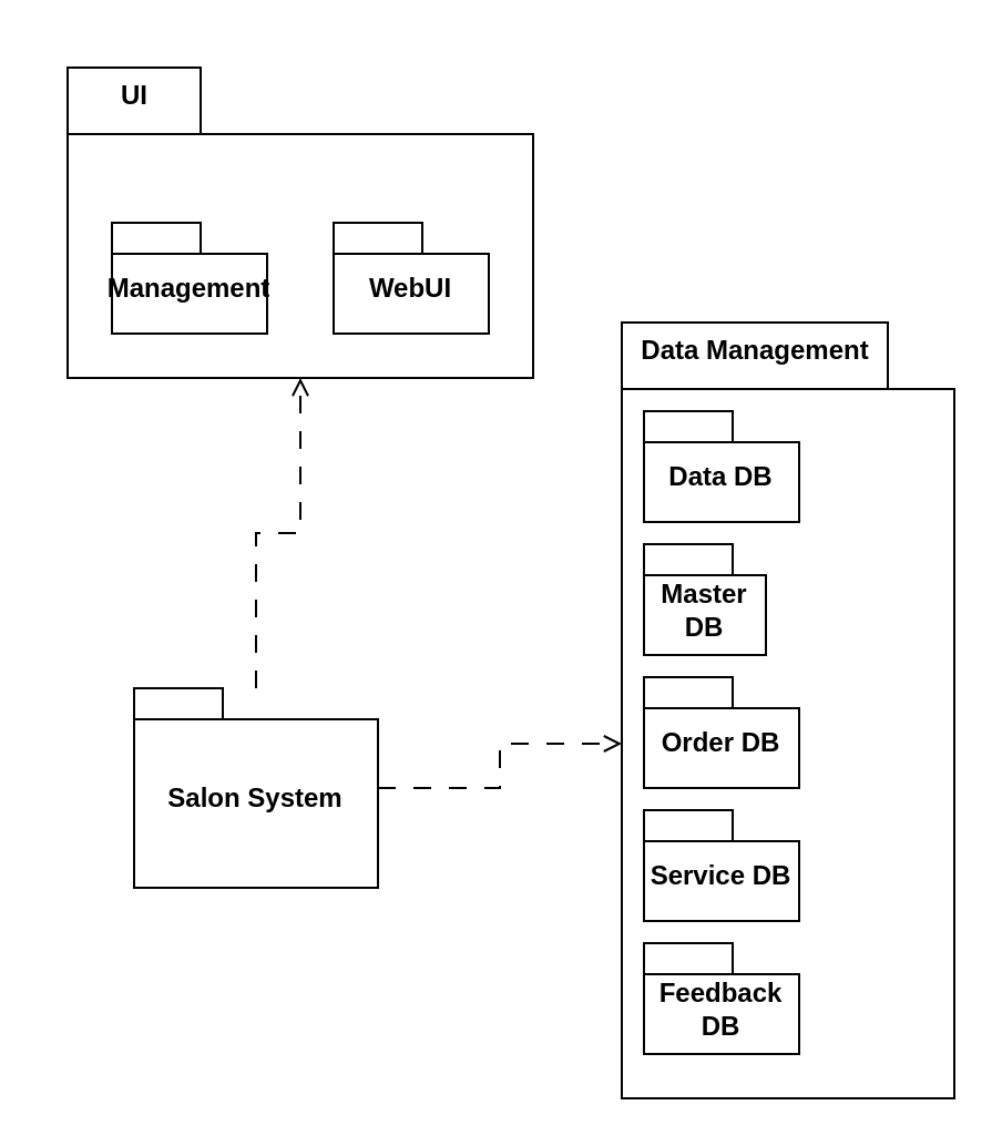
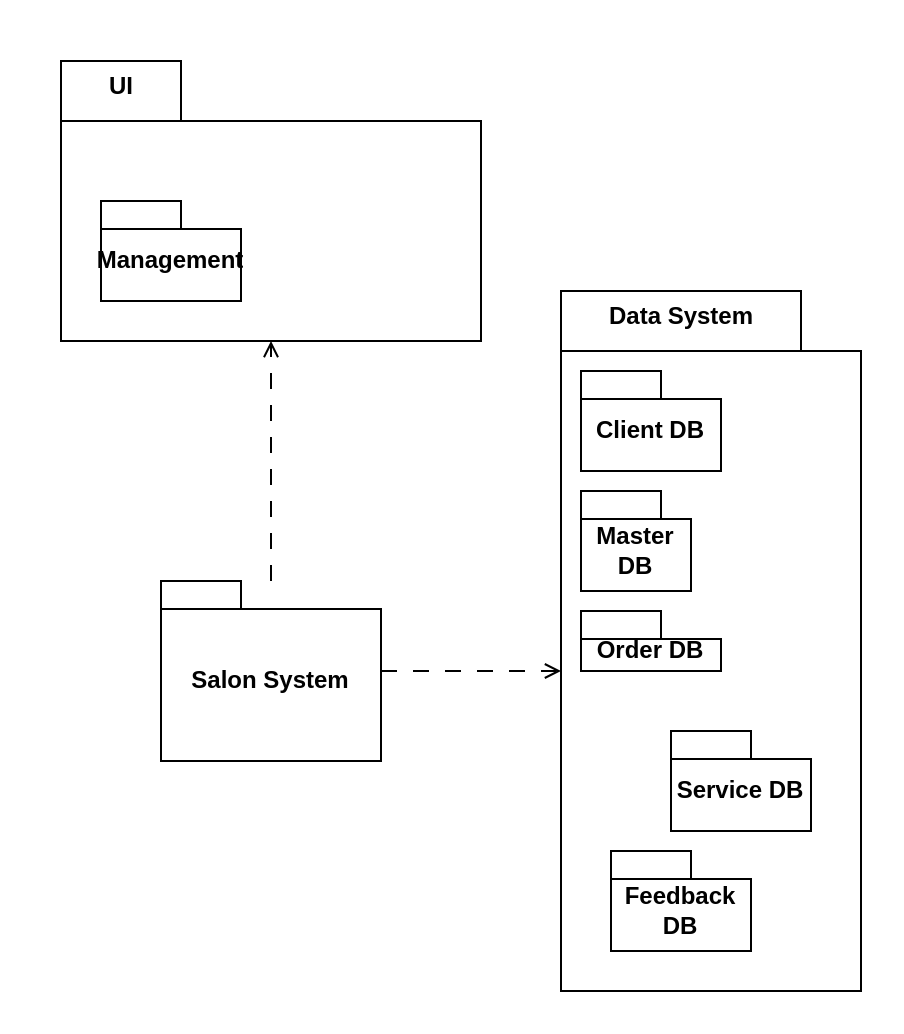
  <mxCell id="0" />
  <mxCell id="1" parent="0" />
  <mxCell id="2" value="" style="shape=folder;fontStyle=1;spacingTop=10;tabWidth=60;tabHeight=30;tabPosition=left;html=1;whiteSpace=wrap;" vertex="1" parent="1"><mxGeometry x="30" y="30" width="210" height="140" as="geometry" /></mxCell>
- <mxCell id="3" value="WebUI" style="shape=folder;fontStyle=1;spacingTop=10;tabWidth=40;tabHeight=14;tabPosition=left;html=1;whiteSpace=wrap;" vertex="1" parent="1"><mxGeometry x="150" y="100" width="70" height="50" as="geometry" /></mxCell>
  <mxCell id="4" value="Management" style="shape=folder;fontStyle=1;spacingTop=10;tabWidth=40;tabHeight=14;tabPosition=left;html=1;whiteSpace=wrap;" vertex="1" parent="1"><mxGeometry x="50" y="100" width="70" height="50" as="geometry" /></mxCell>
  <mxCell id="5" value="UI" style="text;align=center;fontStyle=1;verticalAlign=middle;spacingLeft=3;spacingRight=3;strokeColor=none;rotatable=0;points=[[0,0.5],[1,0.5]];portConstraint=eastwest;html=1;" vertex="1" parent="1"><mxGeometry x="20" y="20" width="80" height="46" as="geometry" /></mxCell>
- <mxCell id="6" value="Salon System" style="shape=folder;fontStyle=1;spacingTop=10;tabWidth=40;tabHeight=14;tabPosition=left;html=1;whiteSpace=wrap;" vertex="1" parent="1"><mxGeometry x="60" y="310" width="110" height="90" as="geometry" /></mxCell>
+ <mxCell id="6" value="Salon System" style="shape=folder;fontStyle=1;spacingTop=10;tabWidth=40;tabHeight=14;tabPosition=left;html=1;whiteSpace=wrap;" vertex="1" parent="1"><mxGeometry x="80" y="290" width="110" height="90" as="geometry" /></mxCell>
  <mxCell id="7" value="" style="shape=folder;fontStyle=1;spacingTop=10;tabWidth=120;tabHeight=30;tabPosition=left;html=1;whiteSpace=wrap;" vertex="1" parent="1"><mxGeometry x="280" y="145" width="150" height="350" as="geometry" /></mxCell>
- <mxCell id="8" value="Data Management" style="text;align=center;fontStyle=1;verticalAlign=middle;spacingLeft=3;spacingRight=3;strokeColor=none;rotatable=0;points=[[0,0.5],[1,0.5]];portConstraint=eastwest;html=1;" vertex="1" parent="1"><mxGeometry x="300" y="145" width="80" height="26" as="geometry" /></mxCell>
- <mxCell id="9" value="Data DB" style="shape=folder;fontStyle=1;spacingTop=10;tabWidth=40;tabHeight=14;tabPosition=left;html=1;whiteSpace=wrap;" vertex="1" parent="1"><mxGeometry x="290" y="185" width="70" height="50" as="geometry" /></mxCell>
+ <mxCell id="8" value="Data System" style="text;align=center;fontStyle=1;verticalAlign=middle;spacingLeft=3;spacingRight=3;strokeColor=none;rotatable=0;points=[[0,0.5],[1,0.5]];portConstraint=eastwest;html=1;" vertex="1" parent="1"><mxGeometry x="300" y="145" width="80" height="26" as="geometry" /></mxCell>
+ <mxCell id="9" value="Client DB" style="shape=folder;fontStyle=1;spacingTop=10;tabWidth=40;tabHeight=14;tabPosition=left;html=1;whiteSpace=wrap;" vertex="1" parent="1"><mxGeometry x="290" y="185" width="70" height="50" as="geometry" /></mxCell>
  <mxCell id="10" value="Master DB" style="shape=folder;fontStyle=1;spacingTop=10;tabWidth=40;tabHeight=14;tabPosition=left;html=1;whiteSpace=wrap;" vertex="1" parent="1"><mxGeometry x="290" y="245" width="55" height="50" as="geometry" /></mxCell>
- <mxCell id="11" value="Order DB" style="shape=folder;fontStyle=1;spacingTop=10;tabWidth=40;tabHeight=14;tabPosition=left;html=1;whiteSpace=wrap;" vertex="1" parent="1"><mxGeometry x="290" y="305" width="70" height="50" as="geometry" /></mxCell>
- <mxCell id="12" value="Service DB" style="shape=folder;fontStyle=1;spacingTop=10;tabWidth=40;tabHeight=14;tabPosition=left;html=1;whiteSpace=wrap;" vertex="1" parent="1"><mxGeometry x="290" y="365" width="70" height="50" as="geometry" /></mxCell>
- <mxCell id="13" value="Feedback DB" style="shape=folder;fontStyle=1;spacingTop=10;tabWidth=40;tabHeight=14;tabPosition=left;html=1;whiteSpace=wrap;" vertex="1" parent="1"><mxGeometry x="290" y="425" width="70" height="50" as="geometry" /></mxCell>
+ <mxCell id="11" value="Order DB" style="shape=folder;fontStyle=1;spacingTop=10;tabWidth=40;tabHeight=14;tabPosition=left;html=1;whiteSpace=wrap;" vertex="1" parent="1"><mxGeometry x="290" y="305" width="70" height="30" as="geometry" /></mxCell>
+ <mxCell id="12" value="Service DB" style="shape=folder;fontStyle=1;spacingTop=10;tabWidth=40;tabHeight=14;tabPosition=left;html=1;whiteSpace=wrap;" vertex="1" parent="1"><mxGeometry x="335" y="365" width="70" height="50" as="geometry" /></mxCell>
+ <mxCell id="13" value="Feedback DB" style="shape=folder;fontStyle=1;spacingTop=10;tabWidth=40;tabHeight=14;tabPosition=left;html=1;whiteSpace=wrap;" vertex="1" parent="1"><mxGeometry x="305" y="425" width="70" height="50" as="geometry" /></mxCell>
  <mxCell id="14" style="edgeStyle=orthogonalEdgeStyle;rounded=0;orthogonalLoop=1;jettySize=auto;html=1;entryX=0.5;entryY=1;entryDx=0;entryDy=0;entryPerimeter=0;dashed=1;endArrow=open;endFill=0;dashPattern=8 8;" edge="1" parent="1" source="6" target="2"><mxGeometry relative="1" as="geometry" /></mxCell>
  <mxCell id="15" style="edgeStyle=orthogonalEdgeStyle;rounded=0;orthogonalLoop=1;jettySize=auto;html=1;entryX=0;entryY=0;entryDx=0;entryDy=190;entryPerimeter=0;dashed=1;dashPattern=8 8;endArrow=open;endFill=0;" edge="1" parent="1" source="6" target="7"><mxGeometry relative="1" as="geometry" /></mxCell>
